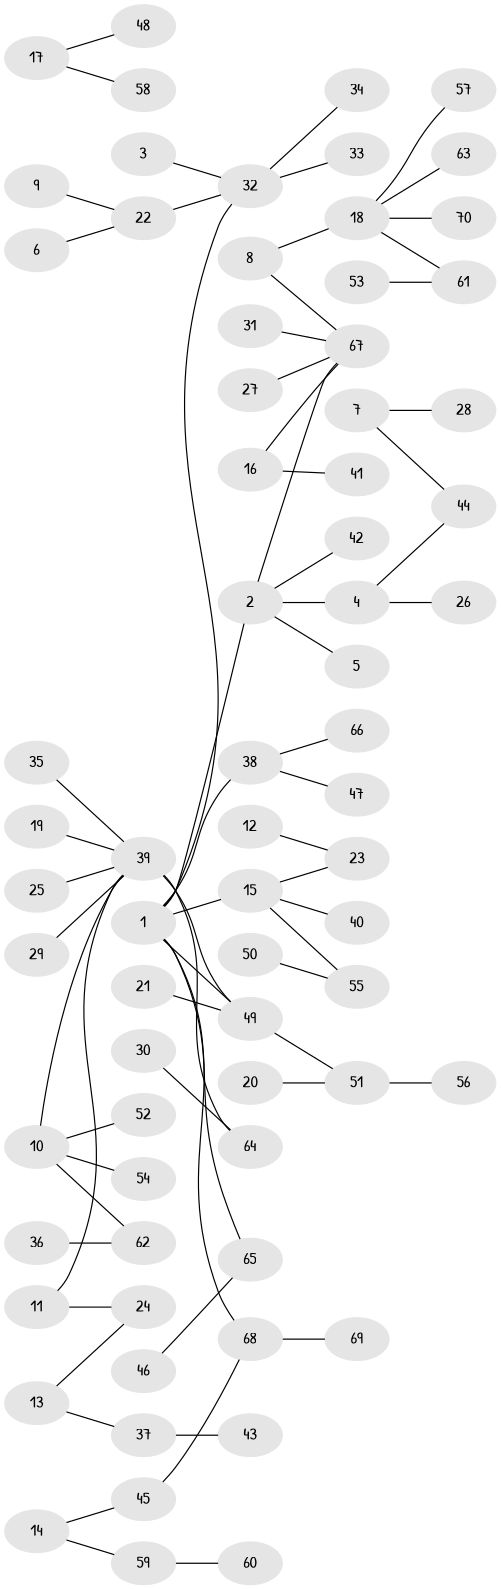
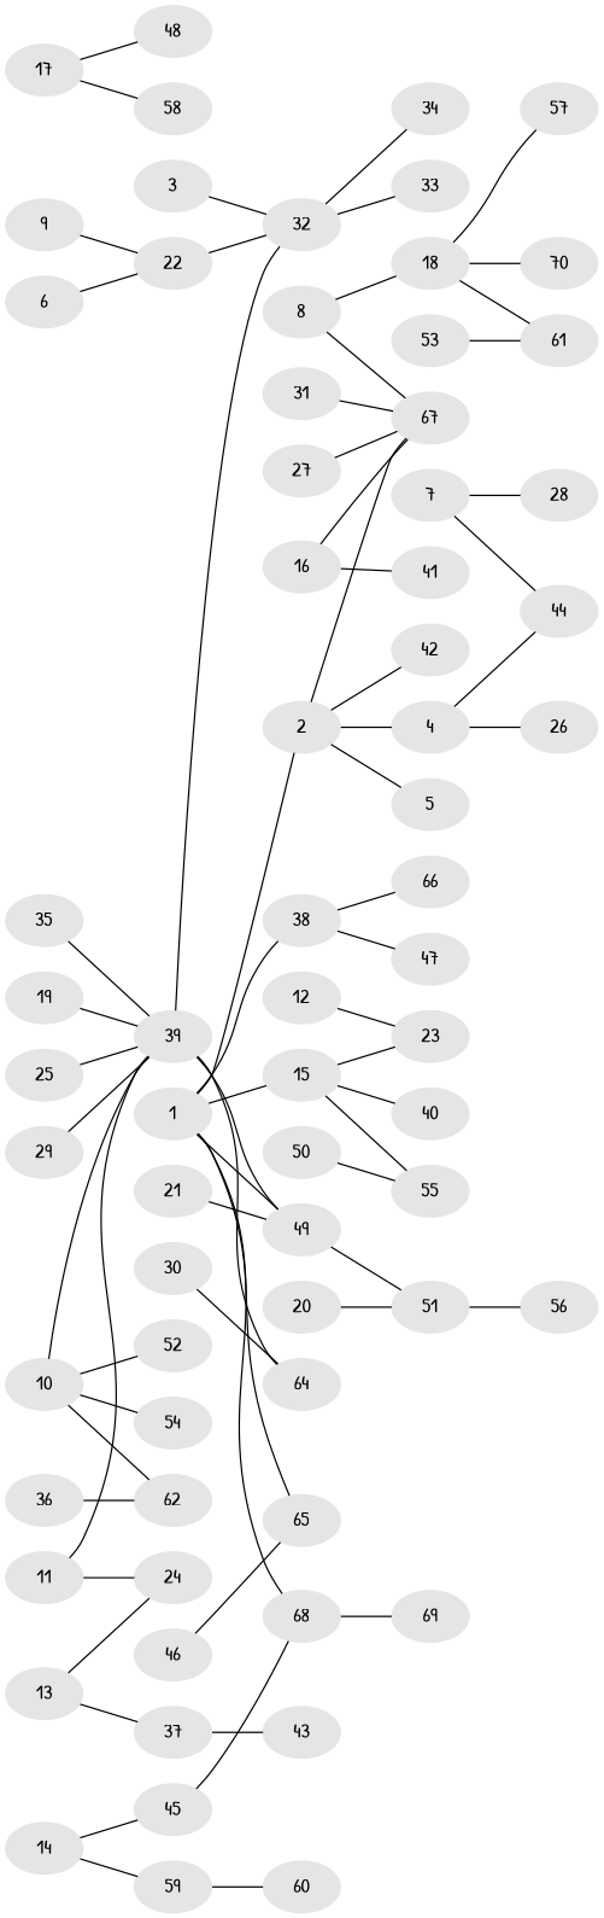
  graph {
    fontname="Patrick Hand"
    rankdir=LR
    node [color=gray90 fontname="Patrick Hand" style=filled]
    edge [fontname="Patrick Hand" weight=1.0]
    1
    2
    15
    32
    38
    49
    65
    68
    4
    5
    42
    67
    23
    40
    55
    33
    34
    47
    66
    51
    69
    26
    44
    17
    48
    58
    3
    6
    22
    7
    28
    8
    18
    57
    61
-   63
    70
    9
    10
    39
    52
    54
    62
    64
    11
    24
    12
    13
    37
    43
    14
    45
    59
    60
    16
    41
    19
    20
    56
    21
    25
    27
    29
    30
    31
    35
    36
    46
    50
    53
    1 -- 2
    1 -- 15
-   1 -- 32
+   39 -- 32
    1 -- 38
    1 -- 49
    1 -- 65
    1 -- 68
    2 -- 4
    2 -- 5
    2 -- 42
    2 -- 67
    15 -- 23
    15 -- 40
    15 -- 55
    32 -- 33
    32 -- 34
    38 -- 47
    38 -- 66
    49 -- 51
    68 -- 69
    4 -- 26
    4 -- 44
    51 -- 56
    17 -- 48
    17 -- 58
    3 -- 32
    6 -- 22
    22 -- 32
    7 -- 44
    7 -- 28
    8 -- 67
    8 -- 18
    18 -- 57
    18 -- 61
-   18 -- 63
    18 -- 70
    9 -- 22
    10 -- 39
    10 -- 52
    10 -- 54
    10 -- 62
    39 -- 49
    39 -- 64
    11 -- 39
    11 -- 24
    12 -- 23
    13 -- 24
    13 -- 37
    37 -- 43
    14 -- 45
    14 -- 59
    45 -- 68
    59 -- 60
    16 -- 67
    16 -- 41
    19 -- 39
    20 -- 51
    21 -- 49
    25 -- 39
    27 -- 67
    29 -- 39
    30 -- 64
    31 -- 67
    35 -- 39
    36 -- 62
    46 -- 65
    50 -- 55
    53 -- 61
  }
